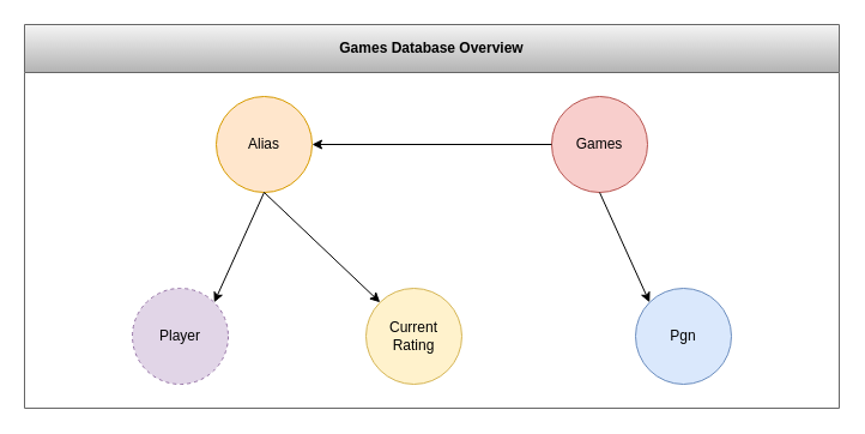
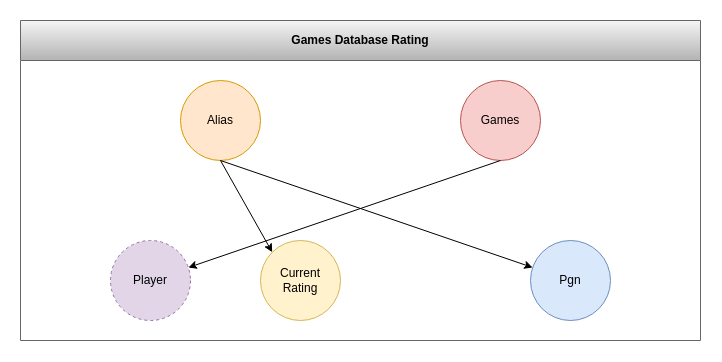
  <mxCell id="0" />
  <mxCell id="1" parent="0" />
- <mxCell id="2" value="Games Database Overview" style="swimlane;whiteSpace=wrap;html=1;swimlaneFillColor=default;fillColor=#f5f5f5;gradientColor=#b3b3b3;strokeColor=#666666;gradientDirection=south;startSize=40;" parent="1" vertex="1"><mxGeometry x="20" y="20" width="680" height="320" as="geometry" /></mxCell>
+ <mxCell id="2" value="Games Database Rating" style="swimlane;whiteSpace=wrap;html=1;swimlaneFillColor=default;fillColor=#f5f5f5;gradientColor=#b3b3b3;strokeColor=#666666;gradientDirection=south;startSize=40;" parent="1" vertex="1"><mxGeometry x="20" y="20" width="680" height="320" as="geometry" /></mxCell>
  <mxCell id="3" value="Games" style="ellipse;whiteSpace=wrap;html=1;aspect=fixed;fillColor=#f8cecc;strokeColor=#b85450;" parent="2" vertex="1"><mxGeometry x="440" y="60" width="80" height="80" as="geometry" /></mxCell>
  <mxCell id="4" value="Alias" style="ellipse;whiteSpace=wrap;html=1;aspect=fixed;labelBorderColor=none;fillColor=#ffe6cc;strokeColor=#d79b00;" parent="2" vertex="1"><mxGeometry x="160" y="60" width="80" height="80" as="geometry" /></mxCell>
  <mxCell id="5" value="" style="endArrow=classic;html=1;exitX=0.5;exitY=1;exitDx=0;exitDy=0;entryX=0;entryY=0;entryDx=0;entryDy=0;" parent="2" source="4" target="6" edge="1"><mxGeometry width="50" height="50" relative="1" as="geometry"><mxPoint x="410" y="310" as="sourcePoint" /><mxPoint x="460" y="260" as="targetPoint" /></mxGeometry></mxCell>
- <mxCell id="6" value="Current Rating" style="ellipse;whiteSpace=wrap;html=1;aspect=fixed;fillColor=#fff2cc;strokeColor=#d6b656;" parent="2" vertex="1"><mxGeometry x="285" y="220" width="80" height="80" as="geometry" /></mxCell>
+ <mxCell id="6" value="Current Rating" style="ellipse;whiteSpace=wrap;html=1;aspect=fixed;fillColor=#fff2cc;strokeColor=#d6b656;" parent="2" vertex="1"><mxGeometry x="240" y="220" width="80" height="80" as="geometry" /></mxCell>
  <mxCell id="7" value="Player" style="ellipse;whiteSpace=wrap;html=1;aspect=fixed;labelBorderColor=none;fillColor=#e1d5e7;strokeColor=#9673a6;dashed=1;" parent="2" vertex="1"><mxGeometry x="90" y="220" width="80" height="80" as="geometry" /></mxCell>
  <mxCell id="8" value="Pgn" style="ellipse;whiteSpace=wrap;html=1;aspect=fixed;gradientDirection=south;fillColor=#dae8fc;strokeColor=#6c8ebf;" parent="2" vertex="1"><mxGeometry x="510" y="220" width="80" height="80" as="geometry" /></mxCell>
- <mxCell id="9" value="" style="endArrow=classic;html=1;exitX=0.5;exitY=1;exitDx=0;exitDy=0;entryX=0;entryY=0;entryDx=0;entryDy=0;" parent="2" source="3" target="8" edge="1"><mxGeometry width="50" height="50" relative="1" as="geometry"><mxPoint x="430" y="290" as="sourcePoint" /><mxPoint x="480" y="240" as="targetPoint" /></mxGeometry></mxCell>
- <mxCell id="10" value="" style="endArrow=classic;html=1;exitX=0.5;exitY=1;exitDx=0;exitDy=0;entryX=1;entryY=0;entryDx=0;entryDy=0;" parent="2" source="4" target="7" edge="1"><mxGeometry width="50" height="50" relative="1" as="geometry"><mxPoint x="380" y="290" as="sourcePoint" /><mxPoint x="430" y="240" as="targetPoint" /></mxGeometry></mxCell>
- <mxCell id="11" value="" style="endArrow=classic;html=1;entryX=1;entryY=0.5;entryDx=0;entryDy=0;exitX=0;exitY=0.5;exitDx=0;exitDy=0;" parent="2" source="3" target="4" edge="1"><mxGeometry width="50" height="50" relative="1" as="geometry"><mxPoint x="380" y="290" as="sourcePoint" /><mxPoint x="430" y="240" as="targetPoint" /></mxGeometry></mxCell>
+ <mxCell id="9" value="" style="endArrow=classic;html=1;exitX=0.5;exitY=1;exitDx=0;exitDy=0;" parent="2" source="3" target="7" edge="1"><mxGeometry width="50" height="50" relative="1" as="geometry"><mxPoint x="430" y="290" as="sourcePoint" /><mxPoint x="480" y="240" as="targetPoint" /></mxGeometry></mxCell>
+ <mxCell id="10" value="" style="endArrow=classic;html=1;exitX=0.5;exitY=1;exitDx=0;exitDy=0;" parent="2" source="4" target="8" edge="1"><mxGeometry width="50" height="50" relative="1" as="geometry"><mxPoint x="380" y="290" as="sourcePoint" /><mxPoint x="430" y="240" as="targetPoint" /></mxGeometry></mxCell>
